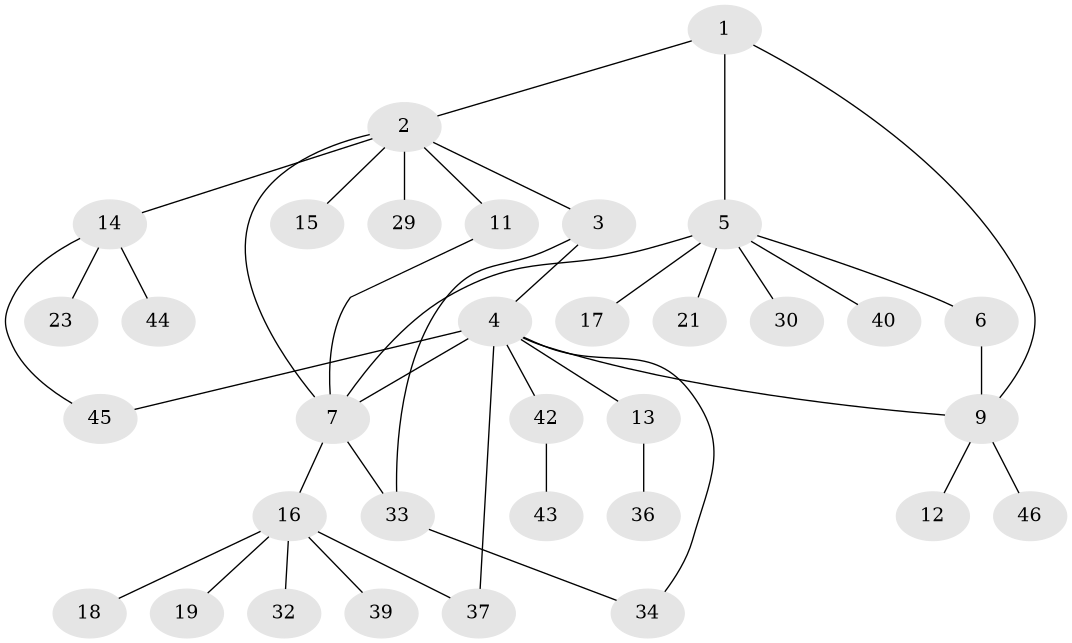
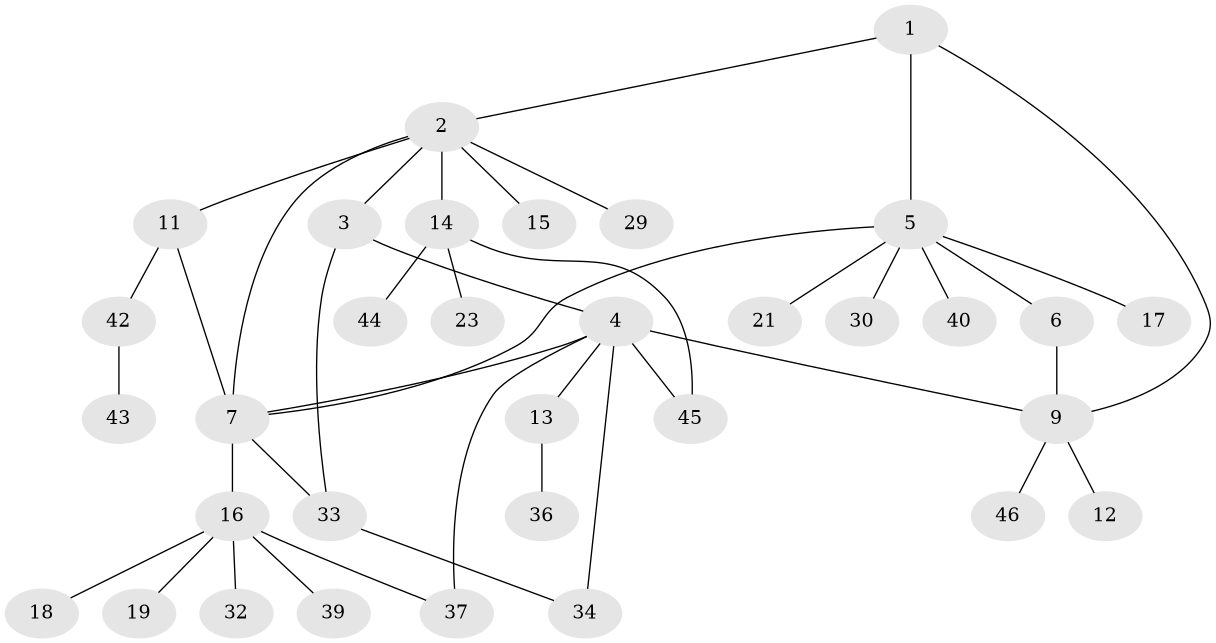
  graph {
    node [color=gray90 style=filled]
    2 [super="+25"]
    3 [super="+28"]
    7 [super="+8"]
    11
    14 [super="+41"]
    15
    29
    1
    5 [super="+20"]
    9 [super="+26"]
    6
    17 [super="+47"]
    21
    30
    40
    12 [super="+24"]
    46
    4 [super="+10"]
    33 [super="+35"]
    16 [super="+27"]
    23
    44
    45
    13 [super="+22"]
    34
    37 [super="+38"]
    42
    36
    43
    18
    19 [super="+31"]
    32
    39
    2 -- 3
    2 -- 7
    2 -- 11
    2 -- 14
    2 -- 15
    2 -- 29
    3 -- 4
    3 -- 33
    7 -- 33
    7 -- 16
    11 -- 7
    14 -- 23
    14 -- 44
    14 -- 45
    1 -- 2
    1 -- 5
    1 -- 9
    5 -- 7
    5 -- 6
    5 -- 17
    5 -- 21
    5 -- 30
    5 -- 40
    9 -- 12
    9 -- 46
    6 -- 9
    4 -- 7
    4 -- 9
    4 -- 45
    4 -- 13
    4 -- 34
    4 -- 37
-   4 -- 42
+   11 -- 42
    33 -- 34
    16 -- 37
    16 -- 18
    16 -- 19
    16 -- 32
    16 -- 39
    13 -- 36
    42 -- 43
  }
